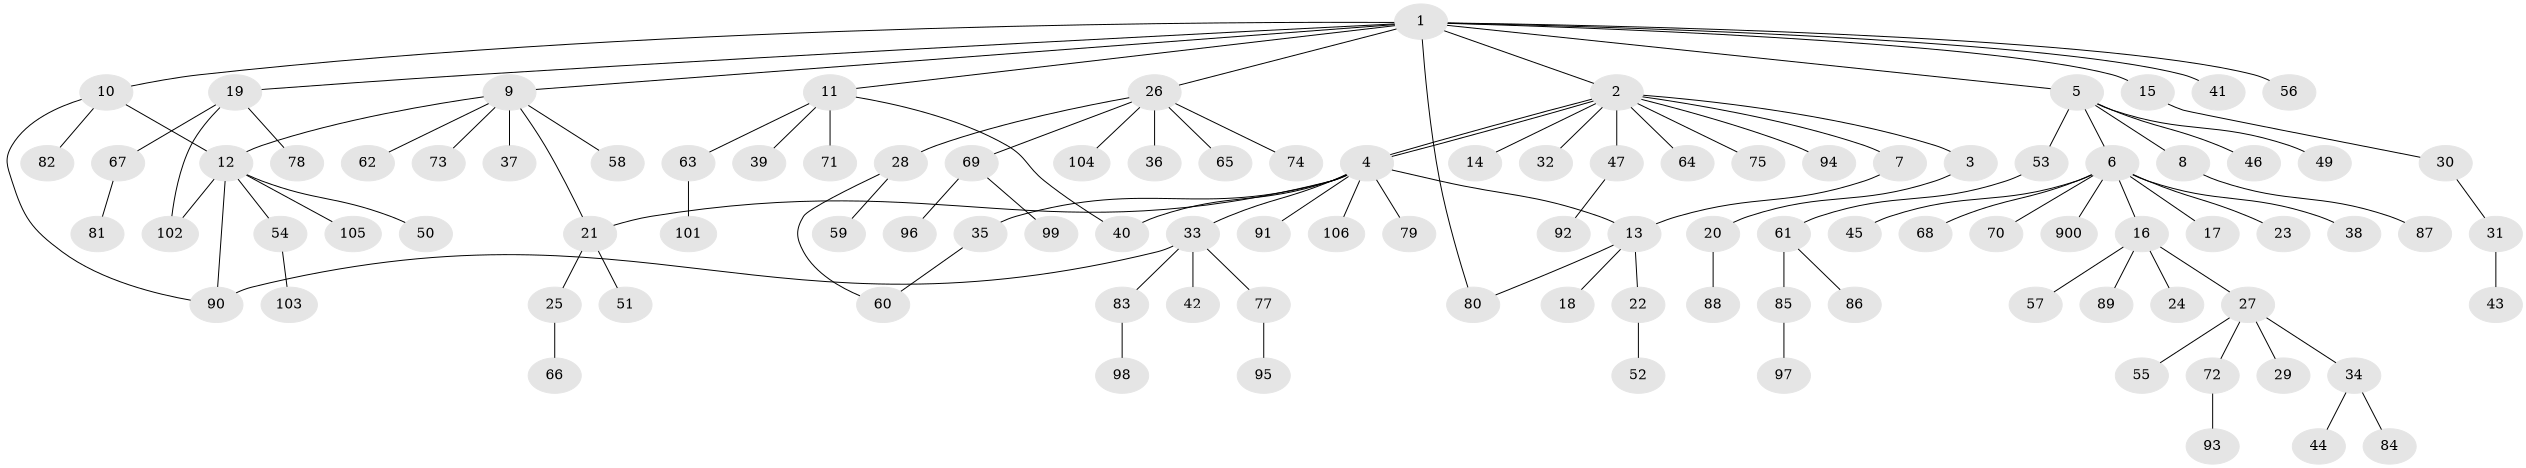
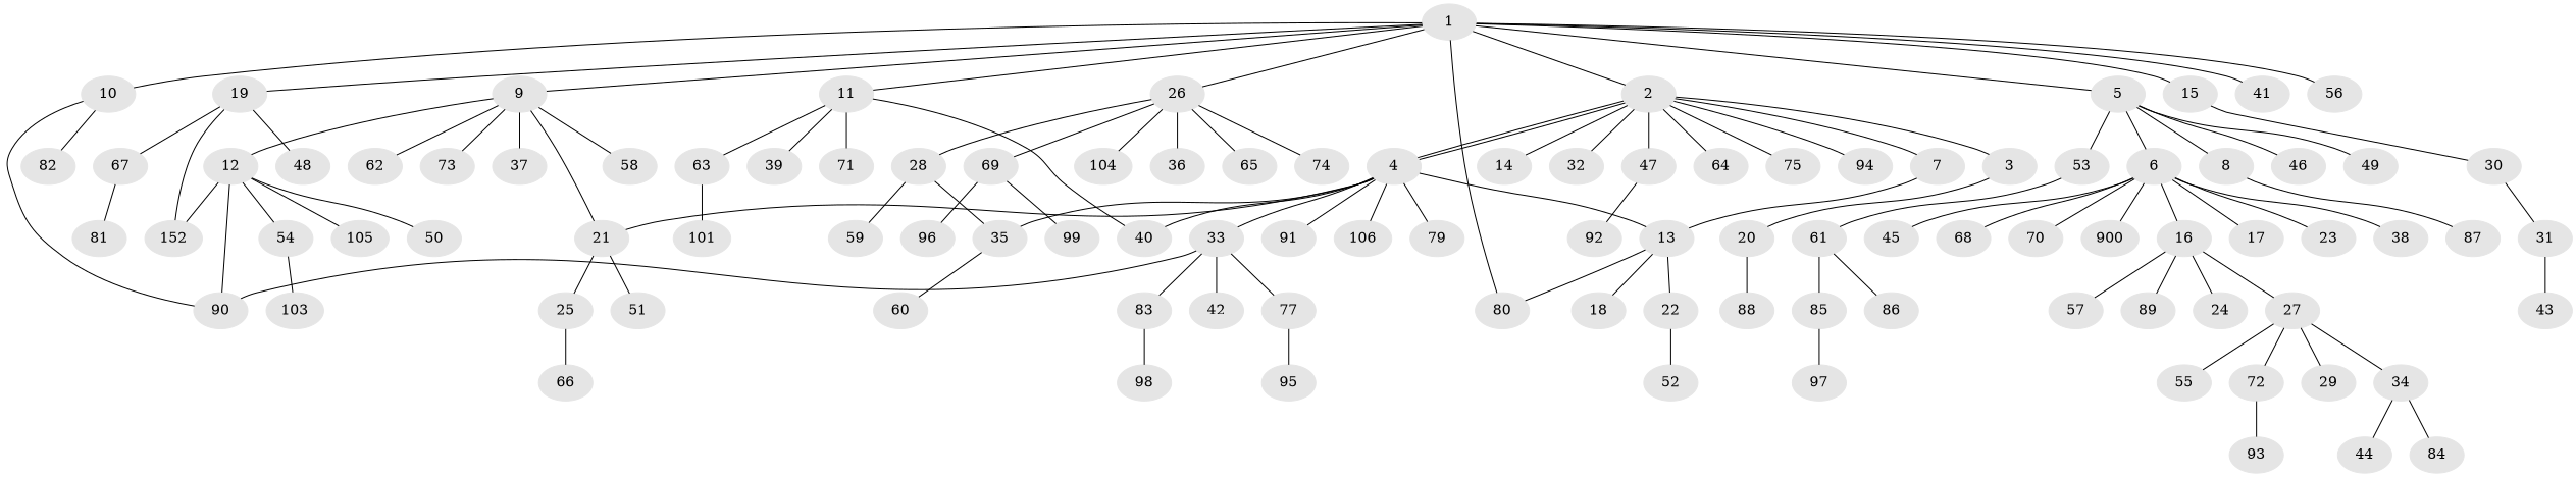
  graph {
    node [color=gray90 style=filled]
    1
    2
    5
    9
    10
    11
    15
    19
    26
    41
    56
    80
    3
    4
    7
    14
    32
    47
    64
    75
    94
    6
    8
    46
    49
    53
    21
    12
    37
    58
    62
    73
    82
    90
    40
    39
    63
    71
    30
-   102
+   102 [label=152]
    67
-   78
+   78 [label=48]
    28
    36
    65
    69
    74
    104
    20
    13
    33
    35
    79
    91
    106
    92
    88
    18
    22
    25
    51
    42
    77
    83
    60
    16
    17
    23
    38
    45
    68
    70
    n73 [label=900]
    87
    61
    24
    27
    57
    89
    50
    54
    105
    101
    103
    52
    31
    29
    34
    55
    72
    81
    66
    59
    96
    99
    44
    84
    93
    43
    95
    98
    85
    86
    97
    1 -- 2
    1 -- 5
    1 -- 9
    1 -- 10
    1 -- 11
    1 -- 15
    1 -- 19
    1 -- 26
    1 -- 41
    1 -- 56
    1 -- 80
    2 -- 3
    2 -- 4
    2 -- 4
    2 -- 7
    2 -- 14
    2 -- 32
    2 -- 47
    2 -- 64
    2 -- 75
    2 -- 94
    5 -- 6
    5 -- 8
    5 -- 46
    5 -- 49
    5 -- 53
    9 -- 21
    9 -- 12
    9 -- 37
    9 -- 58
    9 -- 62
    9 -- 73
-   10 -- 12
    10 -- 82
    10 -- 90
    11 -- 40
    11 -- 39
    11 -- 63
    11 -- 71
    15 -- 30
    19 -- 102
    19 -- 67
    19 -- 78
    26 -- 28
    26 -- 36
    26 -- 65
    26 -- 69
    26 -- 74
    26 -- 104
    3 -- 20
    4 -- 21
    4 -- 40
    4 -- 13
    4 -- 33
    4 -- 35
    4 -- 79
    4 -- 91
    4 -- 106
    7 -- 13
    47 -- 92
    6 -- 16
    6 -- 17
    6 -- 23
    6 -- 38
    6 -- 45
    6 -- 68
    6 -- 70
    6 -- n73
    8 -- 87
    53 -- 61
    21 -- 25
    21 -- 51
    12 -- 90
    12 -- 102
    12 -- 50
    12 -- 54
    12 -- 105
    63 -- 101
    30 -- 31
    67 -- 81
-   28 -- 60
+   28 -- 35
    28 -- 59
    69 -- 96
    69 -- 99
    20 -- 88
    13 -- 80
    13 -- 18
    13 -- 22
    33 -- 90
    33 -- 42
    33 -- 77
    33 -- 83
    35 -- 60
    22 -- 52
    25 -- 66
    77 -- 95
    83 -- 98
    16 -- 24
    16 -- 27
    16 -- 57
    16 -- 89
    61 -- 85
    61 -- 86
    27 -- 29
    27 -- 34
    27 -- 55
    27 -- 72
    54 -- 103
    31 -- 43
    34 -- 44
    34 -- 84
    72 -- 93
    85 -- 97
  }
